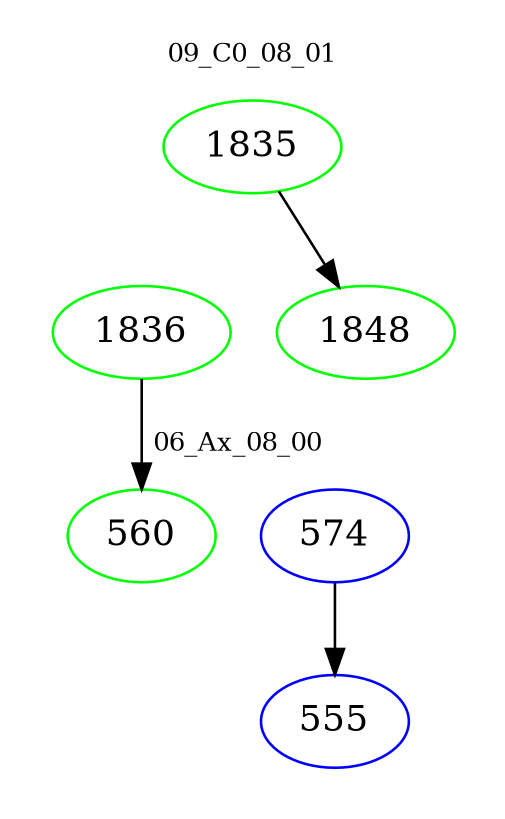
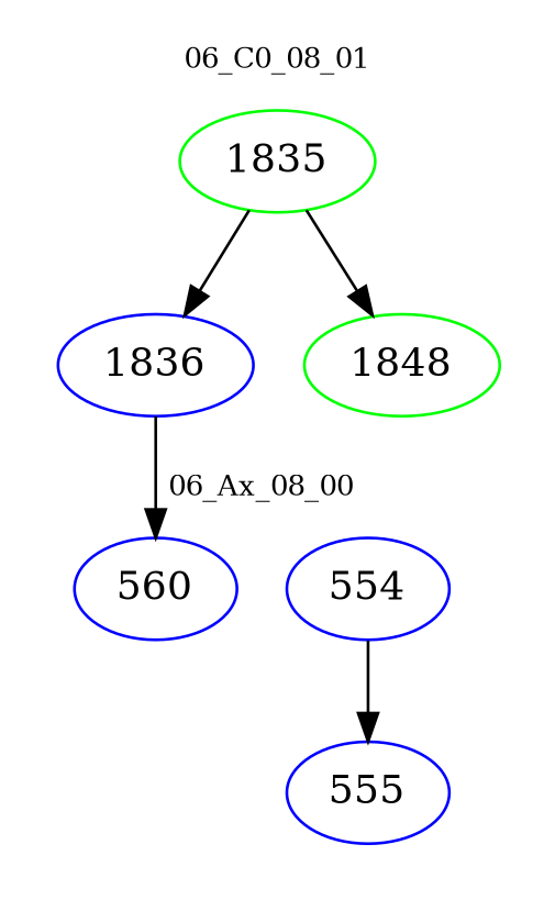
  digraph {
    node [color=blue]
    edge [color=black]
-   n1 [label=574]
+   n1 [label=554]
    n2 [label=555]
-   n3 [color=green label=560]
+   n3 [label=560]
    n4 [color=green label=1835]
-   n5 [color=green label=1836]
+   n5 [label=1836]
    n6 [color=green label=1848]
    subgraph cluster_1 {
      color=white
      fontsize=10
      label="06_Ax_08_00"
      n1
      n2
      n3
    }
    subgraph cluster_2 {
      color=white
      fontsize=10
-     label="09_C0_08_01"
+     label="06_C0_08_01"
      n4
      n5
      n6
    }
    n1 -> n2
+   n4 -> n5
    n4 -> n6
    n5 -> n3
  }
